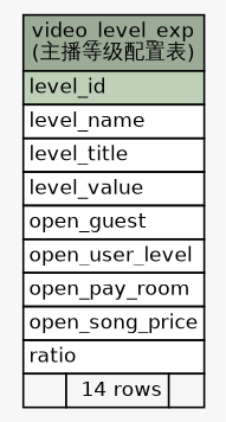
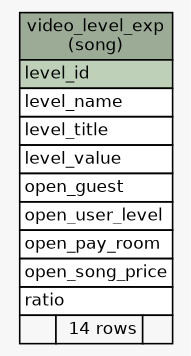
  digraph {
    bgcolor="#f7f7f7"
    fontname="DejaVu Sans"
    fontsize=11
    nodesep=0.18
    rankdir=RL
    ranksep=0.46
-   n1 [fontname="DejaVu Sans" fontsize=11 label=<     <TABLE BORDER="0" CELLBORDER="1" CELLSPACING="0" BGCOLOR="#ffffff">       <TR><TD COLSPAN="3" BGCOLOR="#9bab96" ALIGN="CENTER">video_level_exp<br/>(主播等级配置表)</TD></TR>       <TR><TD PORT="level_id" COLSPAN="3" BGCOLOR="#bed1b8" ALIGN="LEFT">level_id</TD></TR>       <TR><TD PORT="level_name" COLSPAN="3" ALIGN="LEFT">level_name</TD></TR>       <TR><TD PORT="level_title" COLSPAN="3" ALIGN="LEFT">level_title</TD></TR>       <TR><TD PORT="level_value" COLSPAN="3" ALIGN="LEFT">level_value</TD></TR>       <TR><TD PORT="open_guest" COLSPAN="3" ALIGN="LEFT">open_guest</TD></TR>       <TR><TD PORT="open_user_level" COLSPAN="3" ALIGN="LEFT">open_user_level</TD></TR>       <TR><TD PORT="open_pay_room" COLSPAN="3" ALIGN="LEFT">open_pay_room</TD></TR>       <TR><TD PORT="open_song_price" COLSPAN="3" ALIGN="LEFT">open_song_price</TD></TR>       <TR><TD PORT="ratio" COLSPAN="3" ALIGN="LEFT">ratio</TD></TR>       <TR><TD ALIGN="LEFT" BGCOLOR="#f7f7f7">  </TD><TD ALIGN="RIGHT" BGCOLOR="#f7f7f7">14 rows</TD><TD ALIGN="RIGHT" BGCOLOR="#f7f7f7">  </TD></TR>     </TABLE>> shape=plaintext]
+   n1 [fontname="DejaVu Sans" fontsize=11 label=<     <TABLE BORDER="0" CELLBORDER="1" CELLSPACING="0" BGCOLOR="#ffffff">       <TR><TD COLSPAN="3" BGCOLOR="#9bab96" ALIGN="CENTER">video_level_exp<br/>(song)</TD></TR>       <TR><TD PORT="level_id" COLSPAN="3" BGCOLOR="#bed1b8" ALIGN="LEFT">level_id</TD></TR>       <TR><TD PORT="level_name" COLSPAN="3" ALIGN="LEFT">level_name</TD></TR>       <TR><TD PORT="level_title" COLSPAN="3" ALIGN="LEFT">level_title</TD></TR>       <TR><TD PORT="level_value" COLSPAN="3" ALIGN="LEFT">level_value</TD></TR>       <TR><TD PORT="open_guest" COLSPAN="3" ALIGN="LEFT">open_guest</TD></TR>       <TR><TD PORT="open_user_level" COLSPAN="3" ALIGN="LEFT">open_user_level</TD></TR>       <TR><TD PORT="open_pay_room" COLSPAN="3" ALIGN="LEFT">open_pay_room</TD></TR>       <TR><TD PORT="open_song_price" COLSPAN="3" ALIGN="LEFT">open_song_price</TD></TR>       <TR><TD PORT="ratio" COLSPAN="3" ALIGN="LEFT">ratio</TD></TR>       <TR><TD ALIGN="LEFT" BGCOLOR="#f7f7f7">  </TD><TD ALIGN="RIGHT" BGCOLOR="#f7f7f7">14 rows</TD><TD ALIGN="RIGHT" BGCOLOR="#f7f7f7">  </TD></TR>     </TABLE>> shape=plaintext]
  }
